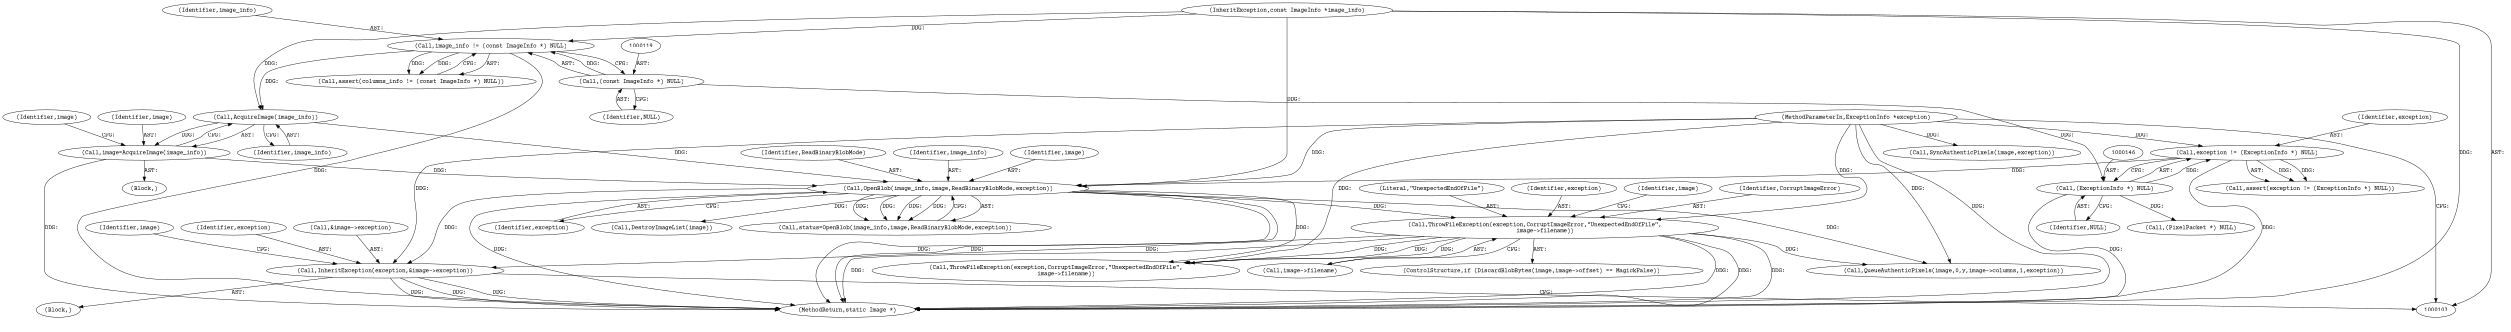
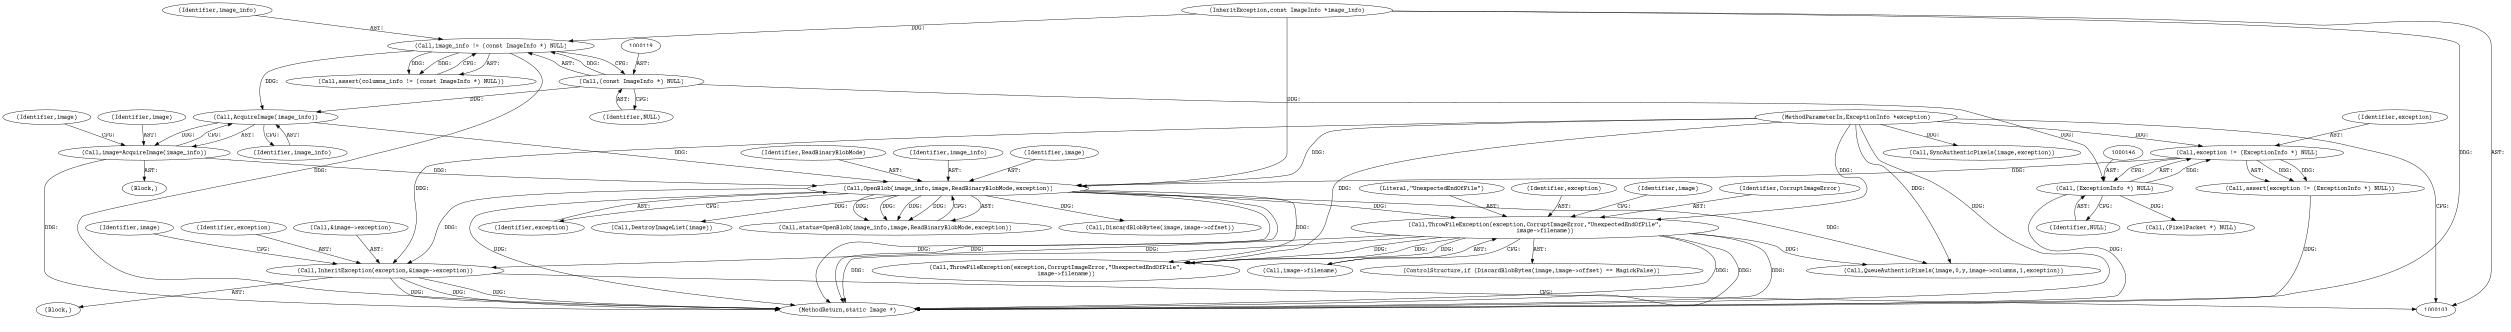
  digraph {
    fontname="Courier Prime"
    node [fontname="Courier Prime"]
    edge [fontname="Courier Prime"]
    n1 [label="(Call,InheritException(exception,&image->exception))"]
    n2 [label="(Block,)"]
    n3 [label="(MethodReturn,static Image *)"]
    1000103
    n5 [label="(Call,&image->exception)"]
    n6 [label="(Call,OpenBlob(image_info,image,ReadBinaryBlobMode,exception))"]
    n7 [label="(Call,ThrowFileException(exception,CorruptImageError,\"UnexpectedEndOfFile\",\n      image->filename))"]
    n8 [label="(Identifier,exception)"]
    n9 [label="(Call,DestroyImageList(image))"]
    n10 [label="(Call,QueueAuthenticPixels(image,0,y,image->columns,1,exception))"]
    n11 [label="(Call,ThrowFileException(exception,CorruptImageError,\"UnexpectedEndOfFile\",\n      image->filename))"]
    n12 [label="(Call,status=OpenBlob(image_info,image,ReadBinaryBlobMode,exception))"]
+   n13 [label="(Call,DiscardBlobBytes(image,image->offset))"]
    n14 [label="(Call,image->filename)"]
    n15 [label="(ControlStructure,if (DiscardBlobBytes(image,image->offset) == MagickFalse))"]
    n16 [label="(Call,AcquireImage(image_info))"]
    n17 [label="(Call,image=AcquireImage(image_info))"]
    n18 [label="(Identifier,image_info)"]
    n19 [label="(Block,)"]
    n20 [label="(Call,image_info != (const ImageInfo *) NULL)"]
    n21 [label="(Call,(const ImageInfo *) NULL)"]
    n22 [label="(Call,assert(columns_info != (const ImageInfo *) NULL))"]
    n23 [label="(Call,(ExceptionInfo *) NULL)"]
    n24 [label="(Identifier,NULL)"]
    n25 [label="(InheritException,const ImageInfo *image_info)"]
    n26 [label="(Call,exception != (ExceptionInfo *) NULL)"]
    n27 [label="(Call,(PixelPacket *) NULL)"]
    n28 [label="(Identifier,NULL)"]
    n29 [label="(Call,assert(exception != (ExceptionInfo *) NULL))"]
    n30 [label="(MethodParameterIn,ExceptionInfo *exception)"]
    n31 [label="(Call,SyncAuthenticPixels(image,exception))"]
    n32 [label="(Identifier,image)"]
    n33 [label="(Identifier,image)"]
    n34 [label="(Identifier,image_info)"]
    n35 [label="(Identifier,image)"]
    n36 [label="(Identifier,image)"]
    n37 [label="(Identifier,ReadBinaryBlobMode)"]
    n38 [label="(Identifier,image_info)"]
    n39 [label="(Identifier,exception)"]
    n40 [label="(Identifier,image)"]
    n41 [label="(Identifier,exception)"]
    n42 [label="(Identifier,CorruptImageError)"]
    n43 [label="(Identifier,exception)"]
    n44 [label="(Literal,\"UnexpectedEndOfFile\")"]
    1000119
    1000146
    n1 -> n2 [label="AST: "]
    n1 -> n3 [label="DDG: "]
    n1 -> n3 [label="DDG: "]
    n1 -> n3 [label="DDG: "]
    n1 -> 1000103 [label="CFG: "]
    n5 -> n1 [label="AST: "]
    n6 -> n1 [label="DDG: "]
    n6 -> n3 [label="DDG: "]
    n6 -> n3 [label="DDG: "]
    n6 -> n3 [label="DDG: "]
    n6 -> n7 [label="DDG: "]
    n6 -> n8 [label="CFG: "]
    n6 -> n9 [label="DDG: "]
    n6 -> n10 [label="DDG: "]
    n6 -> n11 [label="DDG: "]
    n6 -> n12 [label="AST: "]
    n6 -> n12 [label="DDG: "]
    n6 -> n12 [label="DDG: "]
    n6 -> n12 [label="DDG: "]
    n6 -> n12 [label="DDG: "]
+   n6 -> n13 [label="DDG: "]
    n7 -> n1 [label="DDG: "]
    n7 -> n3 [label="DDG: "]
    n7 -> n3 [label="DDG: "]
    n7 -> n3 [label="DDG: "]
    n7 -> n3 [label="DDG: "]
    n7 -> n10 [label="DDG: "]
    n7 -> n11 [label="DDG: "]
    n7 -> n11 [label="DDG: "]
    n7 -> n11 [label="DDG: "]
    n7 -> n14 [label="CFG: "]
    n7 -> n15 [label="AST: "]
    n8 -> n6 [label="AST: "]
    n12 -> n6 [label="CFG: "]
    n14 -> n7 [label="AST: "]
    n16 -> n6 [label="DDG: "]
    n16 -> n17 [label="AST: "]
    n16 -> n17 [label="DDG: "]
    n16 -> n18 [label="CFG: "]
    n17 -> n3 [label="DDG: "]
    n17 -> n6 [label="DDG: "]
    n17 -> n16 [label="CFG: "]
    n17 -> n19 [label="AST: "]
    n18 -> n16 [label="AST: "]
    n20 -> n3 [label="DDG: "]
    n20 -> n16 [label="DDG: "]
    n20 -> n21 [label="CFG: "]
    n20 -> n22 [label="AST: "]
    n20 -> n22 [label="DDG: "]
    n20 -> n22 [label="DDG: "]
    n21 -> n20 [label="AST: "]
    n21 -> n20 [label="DDG: "]
    n21 -> n23 [label="DDG: "]
    n21 -> n24 [label="CFG: "]
    n22 -> n20 [label="CFG: "]
    n23 -> n3 [label="DDG: "]
    n23 -> n26 [label="AST: "]
    n23 -> n26 [label="DDG: "]
    n23 -> n27 [label="DDG: "]
    n23 -> n28 [label="CFG: "]
    n24 -> n21 [label="AST: "]
    n25 -> n3 [label="DDG: "]
    n25 -> 1000103 [label="AST: "]
    n25 -> n6 [label="DDG: "]
-   n25 -> n16 [label="DDG: "]
+   n21 -> n16 [label="DDG: "]
    n25 -> n20 [label="DDG: "]
-   n26 -> n3 [label="DDG: "]
+   n29 -> n3 [label="DDG: "]
    n26 -> n6 [label="DDG: "]
    n26 -> n23 [label="CFG: "]
    n26 -> n29 [label="AST: "]
    n26 -> n29 [label="DDG: "]
    n26 -> n29 [label="DDG: "]
    n28 -> n23 [label="AST: "]
    n30 -> n1 [label="DDG: "]
    n30 -> n3 [label="DDG: "]
    n30 -> 1000103 [label="CFG: "]
    n30 -> n6 [label="DDG: "]
    n30 -> n7 [label="DDG: "]
    n30 -> n10 [label="DDG: "]
    n30 -> n11 [label="DDG: "]
    n30 -> n26 [label="DDG: "]
    n30 -> n31 [label="DDG: "]
    n32 -> n17 [label="CFG: "]
    n33 -> n1 [label="CFG: "]
    n34 -> n6 [label="AST: "]
    n35 -> n6 [label="AST: "]
    n36 -> n17 [label="AST: "]
    n37 -> n6 [label="AST: "]
    n38 -> n20 [label="AST: "]
    n39 -> n7 [label="AST: "]
    n40 -> n7 [label="CFG: "]
    n41 -> n1 [label="AST: "]
    n42 -> n7 [label="AST: "]
    n43 -> n26 [label="AST: "]
    n44 -> n7 [label="AST: "]
    1000119 -> n21 [label="AST: "]
    1000146 -> n23 [label="AST: "]
  }
